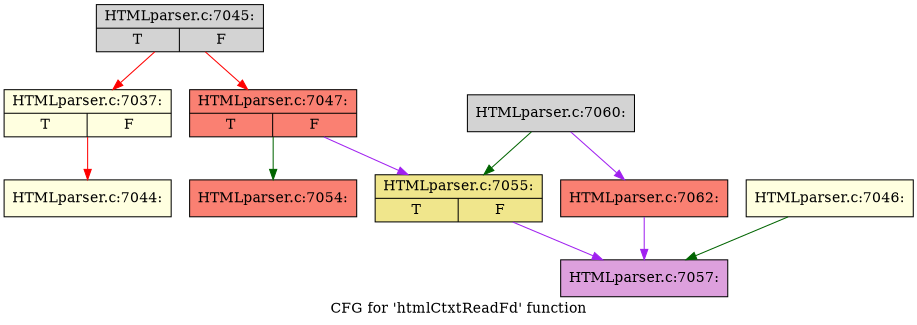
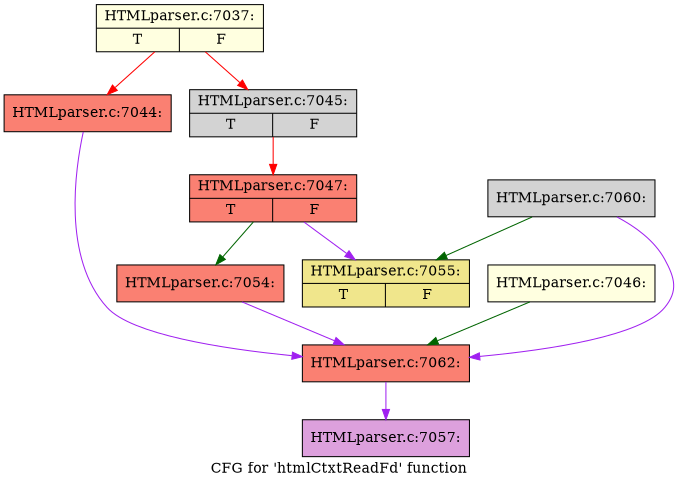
  digraph {
    label="CFG for 'htmlCtxtReadFd' function"
    node [fillcolor=lightyellow shape=record style=filled]
    edge [color=purple]
    n1 [label="{HTMLparser.c:7037:|{<s0>T|<s1>F}}"]
-   n2 [label="{HTMLparser.c:7044:}"]
+   n2 [fillcolor=salmon label="{HTMLparser.c:7044:}"]
    n3 [fillcolor=lightgrey label="{HTMLparser.c:7045:|{<s0>T|<s1>F}}"]
    n4 [fillcolor=salmon label="{HTMLparser.c:7062:}"]
    n5 [fillcolor=salmon label="{HTMLparser.c:7047:|{<s0>T|<s1>F}}"]
    n6 [fillcolor=plum label="{HTMLparser.c:7057:}"]
    n7 [label="{HTMLparser.c:7046:}"]
    n8 [fillcolor=salmon label="{HTMLparser.c:7054:}"]
    n9 [fillcolor=khaki label="{HTMLparser.c:7055:|{<s0>T|<s1>F}}"]
    n10 [fillcolor=lightgrey label="{HTMLparser.c:7060:}"]
    n1 -> n2 [color=red]
-   n3 -> n1 [color=red]
+   n1 -> n3 [color=red]
+   n2 -> n4
    n3 -> n5 [color=red]
    n4 -> n6
    n5 -> n8 [color=darkgreen]
    n5 -> n9
-   n7 -> n6 [color=darkgreen]
-   n9 -> n6
+   n7 -> n4 [color=darkgreen]
+   n8 -> n4
    n10 -> n4
    n10 -> n9 [color=darkgreen]
  }
